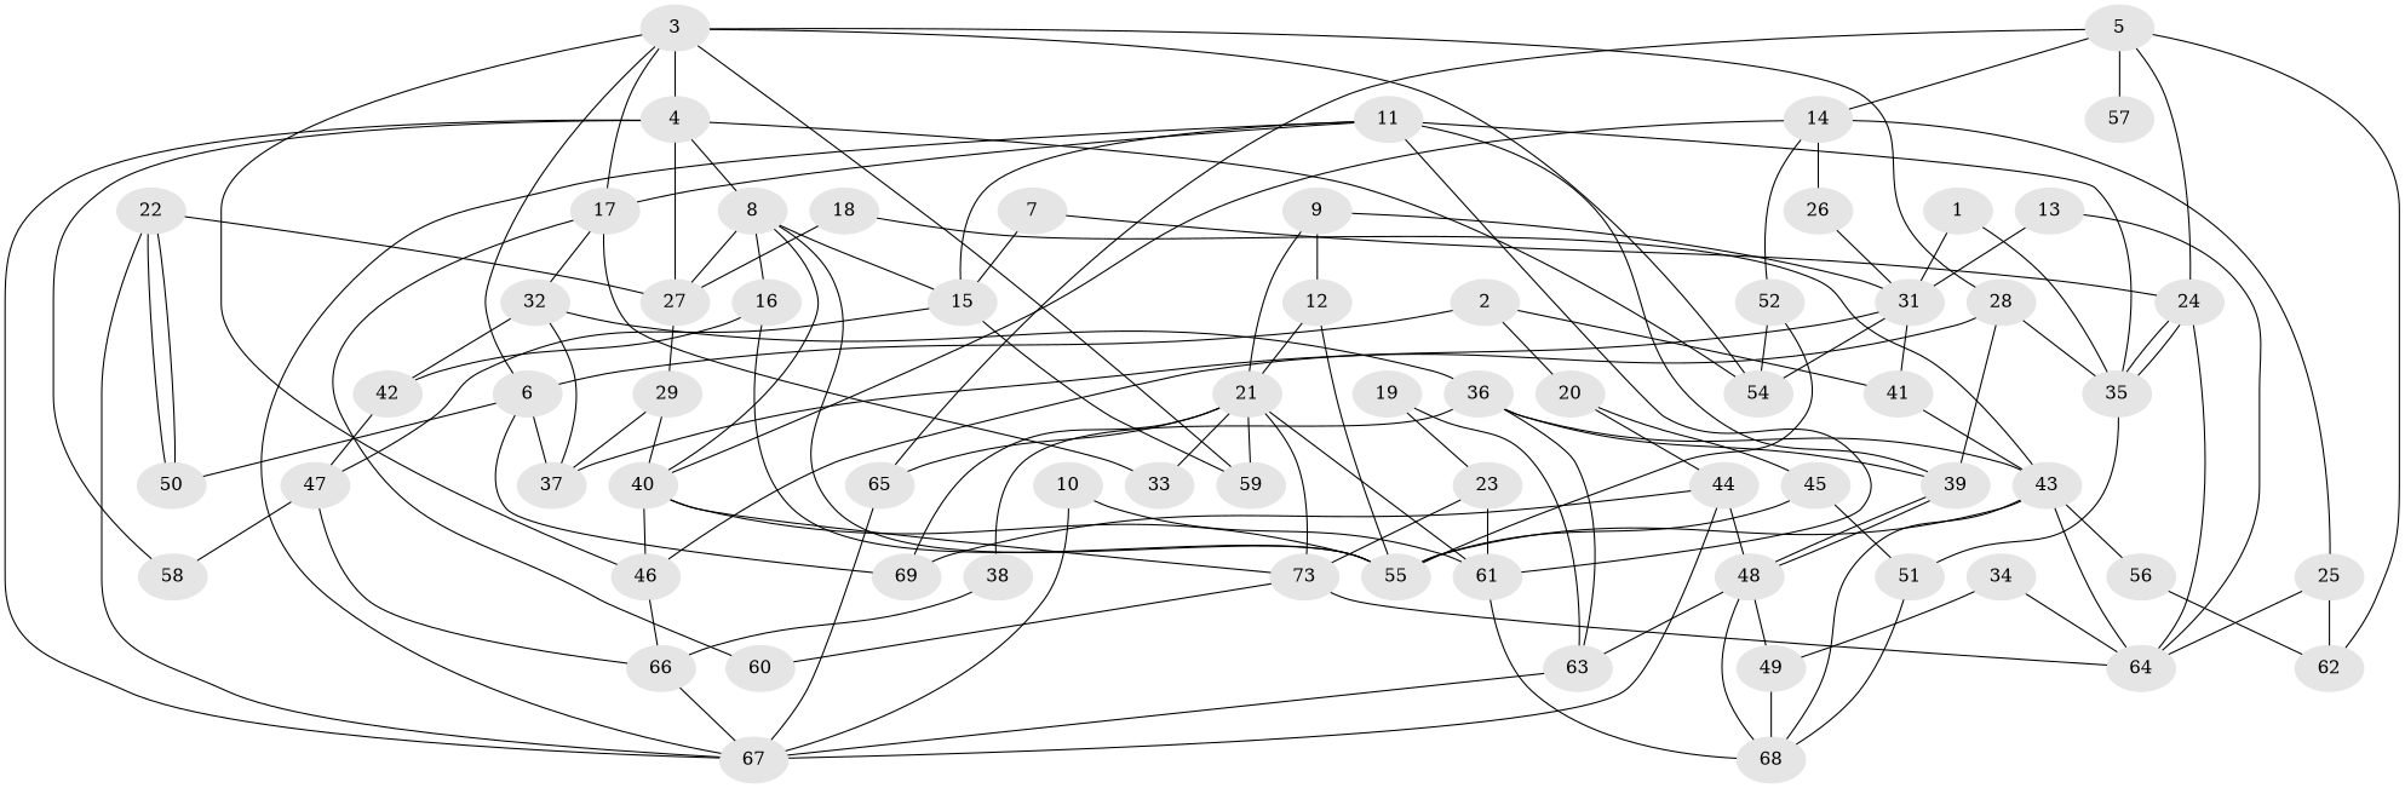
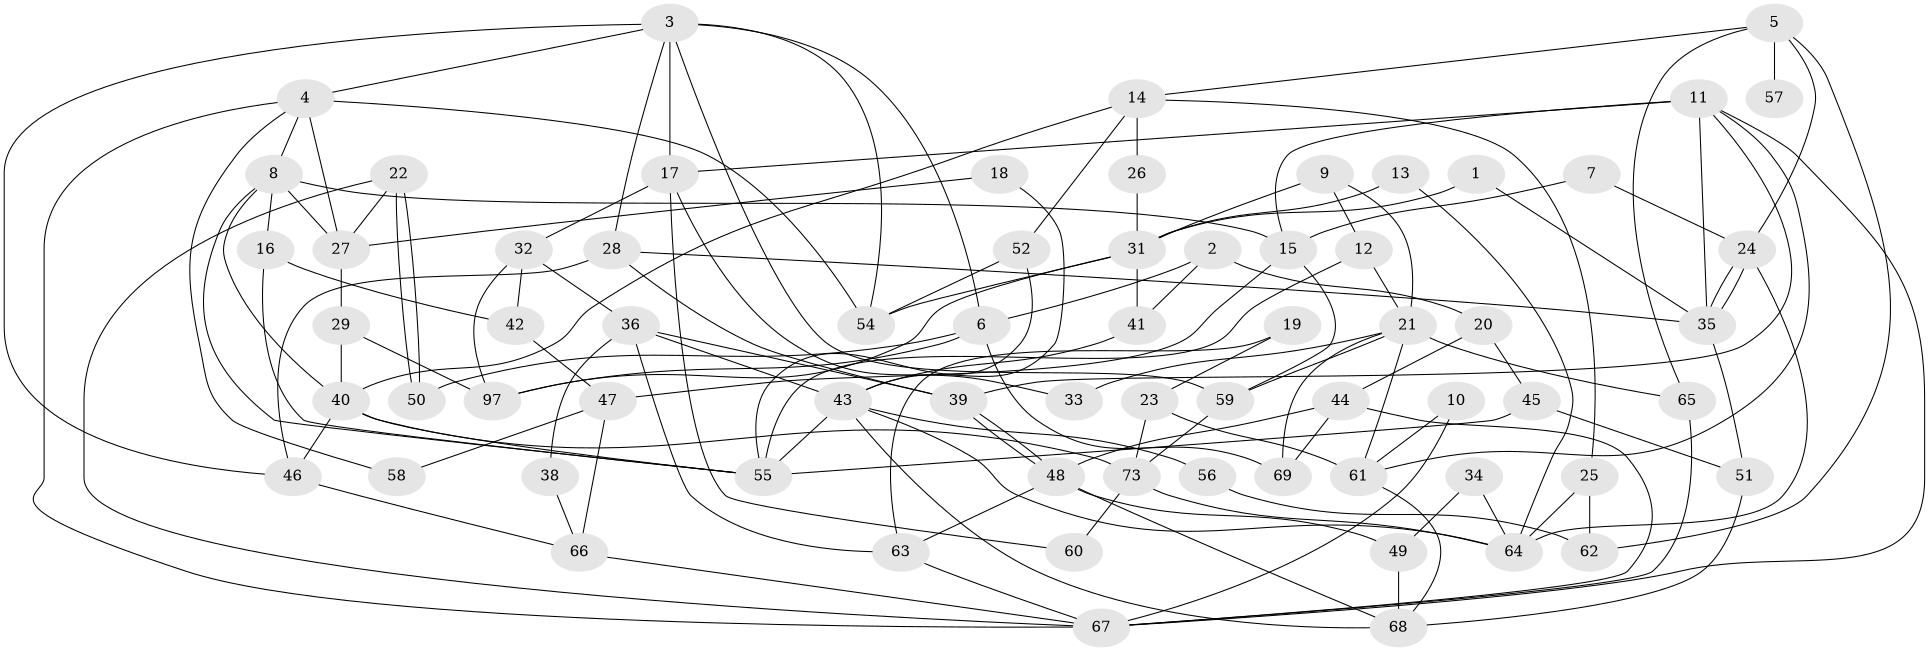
  graph {
    node [color=gray90 style=filled]
    1
    31
    35
    41
    54
-   37
+   37 [label=97]
    51
    2
    6
    20
    50
    69
    44
    45
    43
    3
    4
    17
    28
    46
    59
    8
    27
    58
    67
    32
    33
    60
    39
    66
    15
    16
    40
    55
    29
    5
    14
    24
    57
    62
    65
    25
    26
    52
    64
    7
    47
    42
    n49 [label=73]
    9
    12
    21
    61
    10
    68
    11
    48
    13
    36
    18
    56
    19
    23
    63
    22
    38
    34
    49
    1 -- 31
    1 -- 35
    31 -- 41
    31 -- 54
    31 -- 37
    35 -- 51
    41 -- 43
    51 -- 68
    2 -- 41
    2 -- 6
    2 -- 20
    6 -- 37
    6 -- 50
    6 -- 69
    20 -- 44
    20 -- 45
    44 -- 69
    44 -- 67
    44 -- 48
    45 -- 51
    45 -- 55
    43 -- 55
    43 -- 64
    43 -- 68
    43 -- 56
    3 -- 54
    3 -- 6
    3 -- 4
    3 -- 17
    3 -- 28
    3 -- 46
    3 -- 59
    4 -- 54
    4 -- 8
    4 -- 27
    4 -- 58
    4 -- 67
    17 -- 32
    17 -- 33
    17 -- 60
    28 -- 35
    28 -- 46
    28 -- 39
    46 -- 66
    8 -- 27
    8 -- 15
    8 -- 16
    8 -- 40
    8 -- 55
    27 -- 29
    32 -- 37
    32 -- 42
    32 -- 36
    39 -- 48
    39 -- 48
    66 -- 67
    15 -- 59
    15 -- 47
    16 -- 55
    16 -- 42
    40 -- 46
    40 -- 55
    40 -- n49
    29 -- 37
    29 -- 40
    5 -- 14
    5 -- 24
    5 -- 57
    5 -- 62
    5 -- 65
    14 -- 40
    14 -- 25
    14 -- 26
    14 -- 52
    24 -- 35
    24 -- 35
    24 -- 64
    65 -- 67
    25 -- 62
    25 -- 64
    26 -- 31
    52 -- 54
    52 -- 55
    7 -- 15
    7 -- 24
    47 -- 58
    47 -- 66
    42 -- 47
    n49 -- 60
    n49 -- 64
    9 -- 31
    9 -- 12
    9 -- 21
    12 -- 55
    12 -- 21
    21 -- 69
    21 -- 59
    21 -- 33
    21 -- 65
-   21 -- n49
+   59 -- n49
    21 -- 61
    61 -- 68
    10 -- 67
    10 -- 61
    11 -- 35
    11 -- 17
    11 -- 67
    11 -- 39
    11 -- 15
    11 -- 61
    48 -- 68
    48 -- 63
    48 -- 49
    13 -- 31
    13 -- 64
    36 -- 43
    36 -- 39
    36 -- 63
    36 -- 38
    18 -- 43
    18 -- 27
    56 -- 62
    19 -- 23
    19 -- 63
    23 -- n49
    23 -- 61
    63 -- 67
    22 -- 50
    22 -- 50
    22 -- 27
    22 -- 67
    38 -- 66
    34 -- 64
    34 -- 49
    49 -- 68
  }
